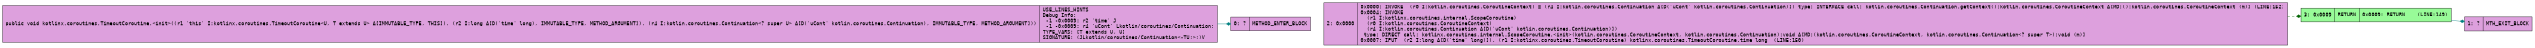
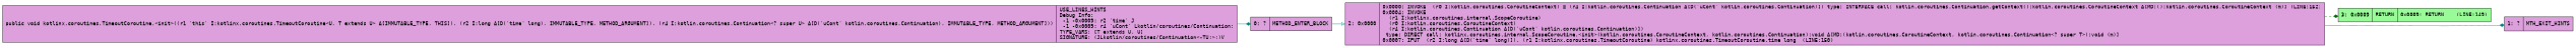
  digraph {
    fontname="DejaVu Sans Mono"
    rankdir=LR
    node [fillcolor=plum fontname="DejaVu Sans Mono" shape=record style=filled]
    edge [arrowhead=diamond color=teal fontname="DejaVu Sans Mono" style=solid]
    n1 [label="{0\:\ ?|METHOD_ENTER_BLOCK\l}"]
    n2 [label="{2\:\ 0x0000|0x0000: INVOKE  (r0 I:kotlin.coroutines.CoroutineContext) = (r4 I:kotlin.coroutines.Continuation A[D('uCont' kotlin.coroutines.Continuation)]) type: INTERFACE call: kotlin.coroutines.Continuation.getContext():kotlin.coroutines.CoroutineContext A[MD:():kotlin.coroutines.CoroutineContext (m)] (LINE:152)\l0x0004: INVOKE  \l  (r1 I:kotlinx.coroutines.internal.ScopeCoroutine)\l  (r0 I:kotlin.coroutines.CoroutineContext)\l  (r4 I:kotlin.coroutines.Continuation A[D('uCont' kotlin.coroutines.Continuation)])\l type: DIRECT call: kotlinx.coroutines.internal.ScopeCoroutine.\<init\>(kotlin.coroutines.CoroutineContext, kotlin.coroutines.Continuation):void A[MD:(kotlin.coroutines.CoroutineContext, kotlin.coroutines.Continuation\<? super T\>):void (m)]\l0x0007: IPUT  (r2 I:long A[D('time' long)]), (r1 I:kotlinx.coroutines.TimeoutCoroutine) kotlinx.coroutines.TimeoutCoroutine.time long  (LINE:150)\l}"]
    n3 [fillcolor=palegreen label="{3\:\ 0x0009|RETURN\l|0x0009: RETURN    (LINE:149)\l}"]
-   n4 [label="{1\:\ ?|MTH_EXIT_BLOCK\l}"]
+   n4 [label="{1\:\ ?|MTH_EXIT_HINTS\l}"]
    n5 [label="{public void kotlinx.coroutines.TimeoutCoroutine.\<init\>((r1 'this' I:kotlinx.coroutines.TimeoutCoroutine\<U, T extends U\> A[IMMUTABLE_TYPE, THIS]), (r2 I:long A[D('time' long), IMMUTABLE_TYPE, METHOD_ARGUMENT]), (r4 I:kotlin.coroutines.Continuation\<? super U\> A[D('uCont' kotlin.coroutines.Continuation), IMMUTABLE_TYPE, METHOD_ARGUMENT]))  | USE_LINES_HINTS\lDebug Info:\l  \-1 \-0x0009: r2 'time' J\l  \-1 \-0x0009: r4 'uCont' Lkotlin\/coroutines\/Continuation;\lTYPE_VARS: [T extends U, U]\lSIGNATURE: (JLkotlin\/coroutines\/Continuation\<\-TU;\>;)V\l}"]
+   n1 -> n2 [arrowhead=onormal]
    n2 -> n3 [color=darkgreen style=dashed]
-   n3 -> n4
+   n2 -> n4
    n5 -> n1
  }
